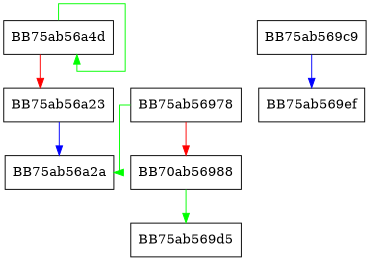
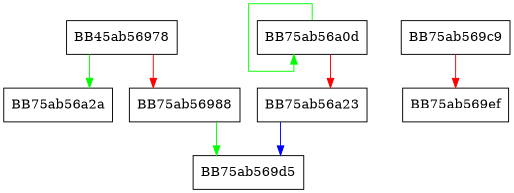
  digraph {
    splines=ortho
    node [shape=box]
    edge [color=green]
-   BB75ab56978
+   BB75ab56978 [label=BB45ab56978]
    BB75ab56a2a
-   BB75ab56988 [label=BB70ab56988]
+   BB75ab56988
    BB75ab569d5
    BB75ab569c9
    BB75ab569ef
    BB75ab56a23
-   BB75ab56a0d [label=BB75ab56a4d]
+   BB75ab56a0d
    BB75ab56978 -> BB75ab56a2a
    BB75ab56978 -> BB75ab56988 [color=red]
    BB75ab56988 -> BB75ab569d5
-   BB75ab569c9 -> BB75ab569ef [color=blue]
-   BB75ab56a23 -> BB75ab56a2a [color=blue]
+   BB75ab569c9 -> BB75ab569ef [color=red]
+   BB75ab56a23 -> BB75ab569d5 [color=blue]
    BB75ab56a0d -> BB75ab56a23 [color=red]
    BB75ab56a0d -> BB75ab56a0d
  }
